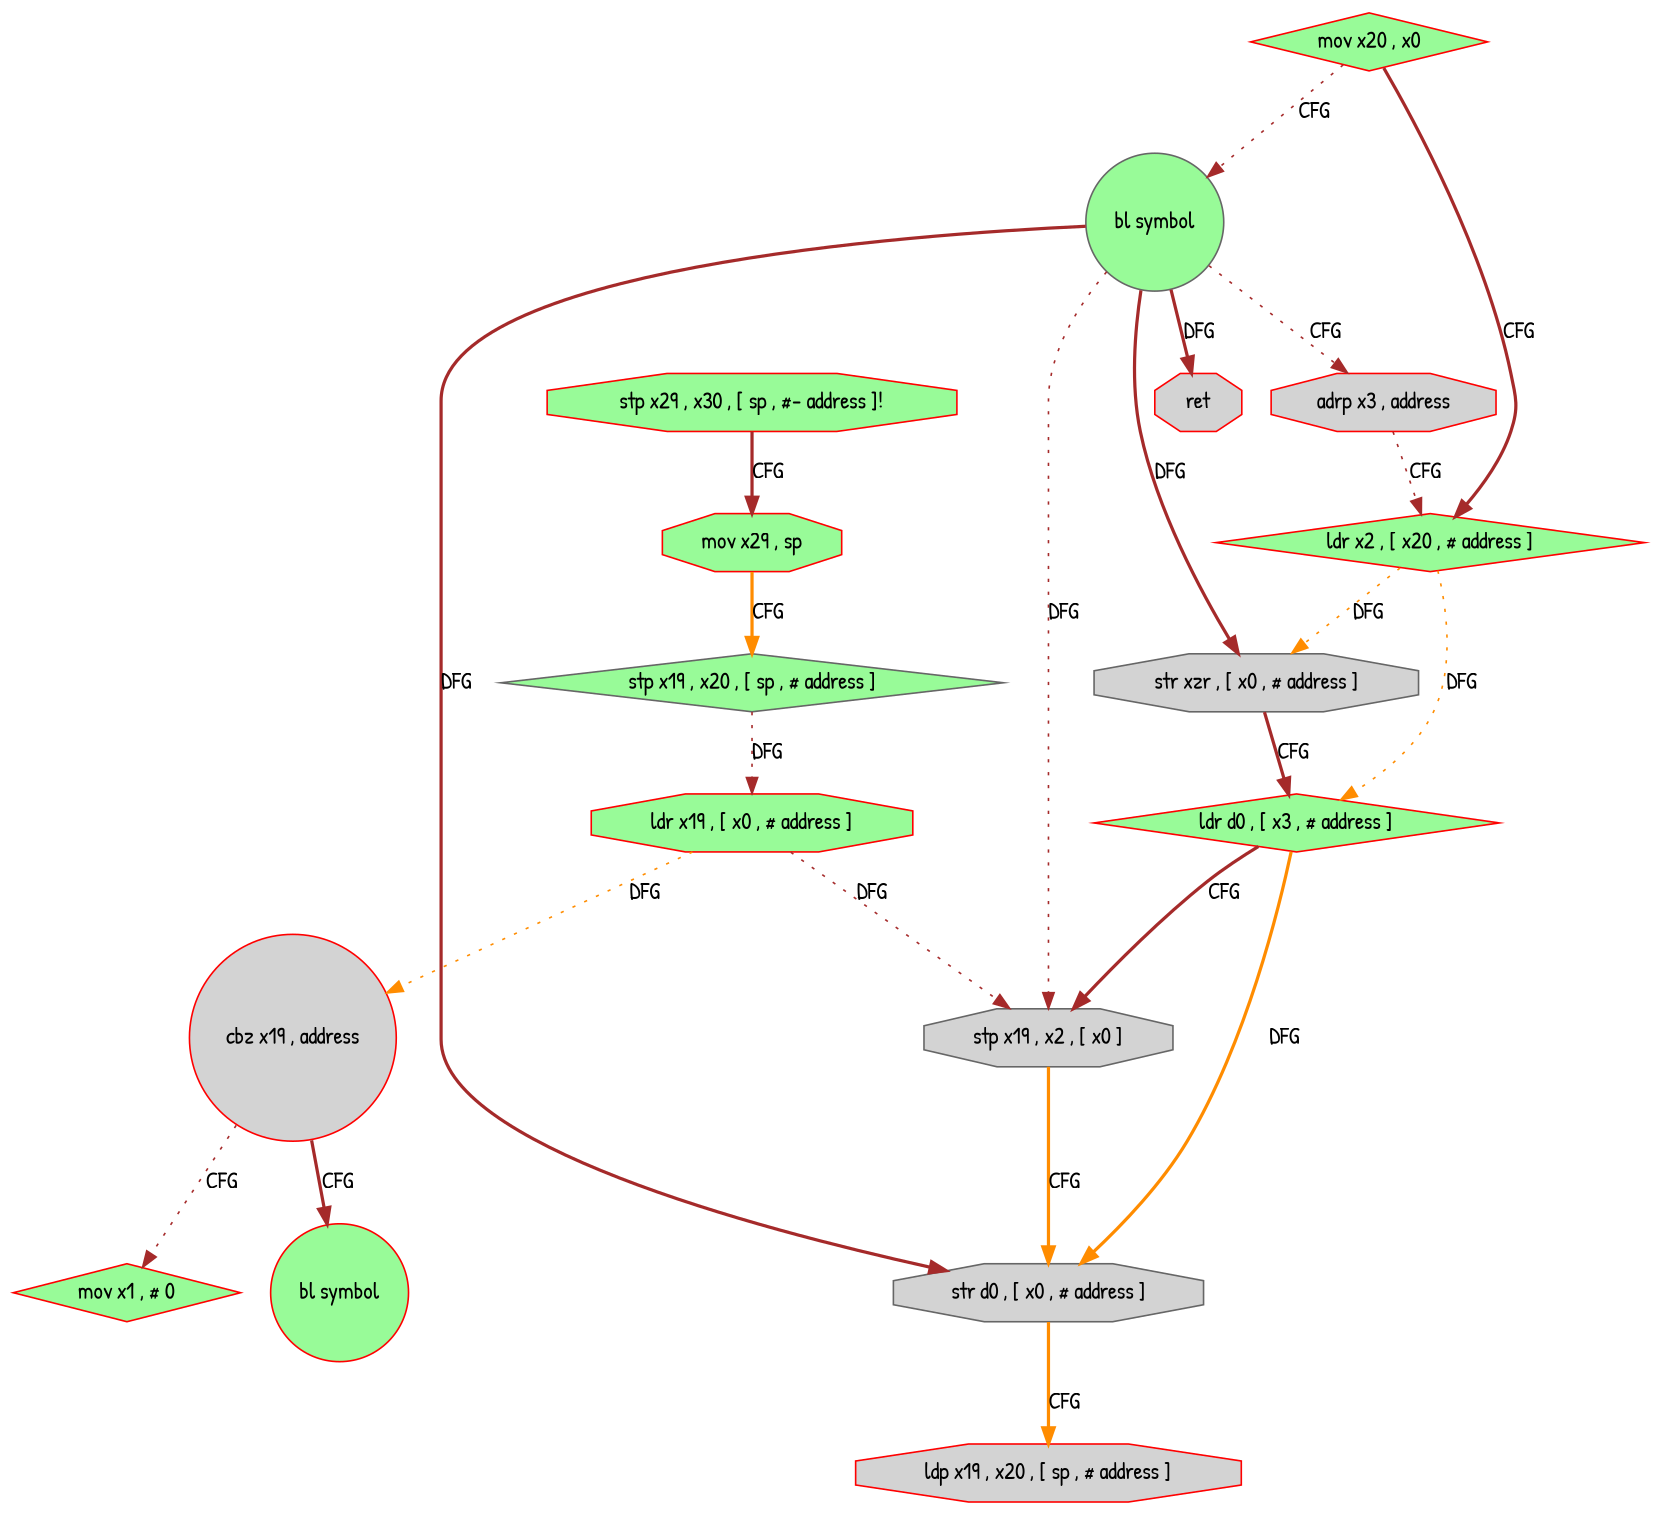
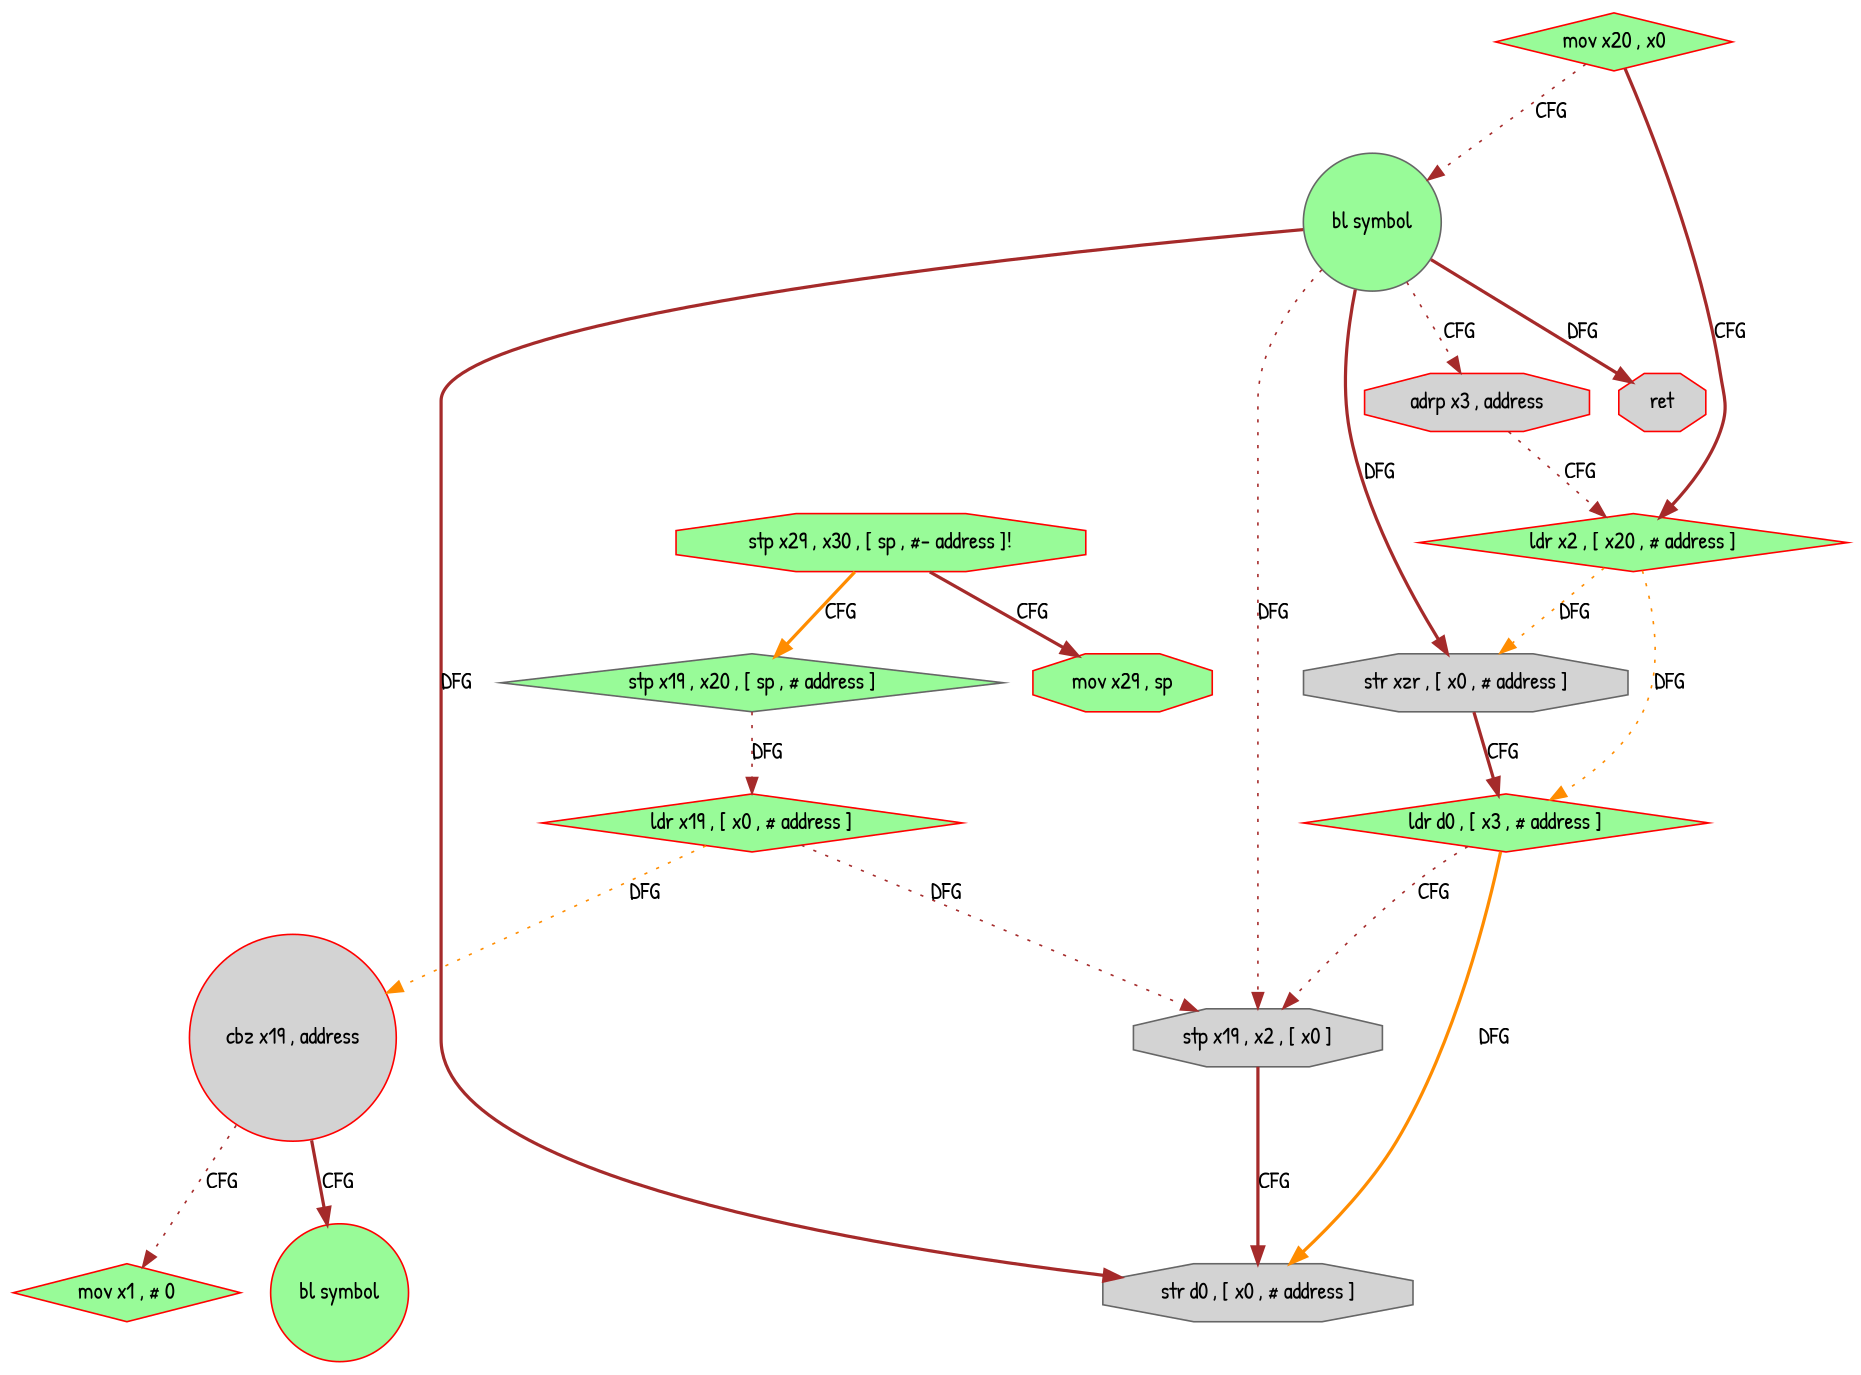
  digraph {
    fontname="Patrick Hand"
    node [color=red fillcolor=palegreen fontname="Patrick Hand" shape=octagon style=filled]
    edge [color=brown fontname="Patrick Hand" style=bold]
    n1 [label="stp x29 , x30 , [ sp , #- address ]!"]
    n2 [label="mov x29 , sp"]
    n3 [color=gray40 label="stp x19 , x20 , [ sp , # address ]" shape=diamond]
-   n4 [label="ldr x19 , [ x0 , # address ]"]
+   n4 [label="ldr x19 , [ x0 , # address ]" shape=diamond]
    n5 [fillcolor=lightgrey label="cbz x19 , address" shape=circle]
    n6 [color=gray40 fillcolor=lightgrey label="stp x19 , x2 , [ x0 ]"]
    n7 [label="bl symbol" shape=circle]
    n8 [label="mov x1 , # 0" shape=diamond]
    n9 [color=gray40 fillcolor=lightgrey label="str d0 , [ x0 , # address ]"]
    n10 [label="mov x20 , x0" shape=diamond]
    n11 [color=gray40 label="bl symbol" shape=circle]
    n12 [label="ldr x2 , [ x20 , # address ]" shape=diamond]
    n13 [fillcolor=lightgrey label="adrp x3 , address"]
    n14 [color=gray40 fillcolor=lightgrey label="str xzr , [ x0 , # address ]"]
    n15 [fillcolor=lightgrey label=ret]
    n16 [label="ldr d0 , [ x3 , # address ]" shape=diamond]
-   n17 [fillcolor=lightgrey label="ldp x19 , x20 , [ sp , # address ]"]
    n1 -> n2 [label=CFG]
-   n2 -> n3 [color=darkorange label=CFG]
+   n1 -> n3 [color=darkorange label=CFG]
    n3 -> n4 [label=DFG style=dotted]
    n4 -> n5 [color=darkorange label=DFG style=dotted]
    n4 -> n6 [label=DFG style=dotted]
    n5 -> n7 [label=CFG]
    n5 -> n8 [label=CFG style=dotted]
-   n6 -> n9 [color=darkorange label=CFG]
-   n9 -> n17 [color=darkorange label=CFG]
+   n6 -> n9 [label=CFG]
    n10 -> n11 [label=CFG style=dotted]
    n10 -> n12 [label=CFG]
    n11 -> n6 [label=DFG style=dotted]
    n11 -> n9 [label=DFG]
    n11 -> n13 [label=CFG style=dotted]
    n11 -> n14 [label=DFG]
    n11 -> n15 [label=DFG]
    n12 -> n14 [color=darkorange label=DFG style=dotted]
    n12 -> n16 [color=darkorange label=DFG style=dotted]
    n13 -> n12 [label=CFG style=dotted]
    n14 -> n16 [label=CFG]
-   n16 -> n6 [label=CFG]
+   n16 -> n6 [label=CFG style=dotted]
    n16 -> n9 [color=darkorange label=DFG]
  }
